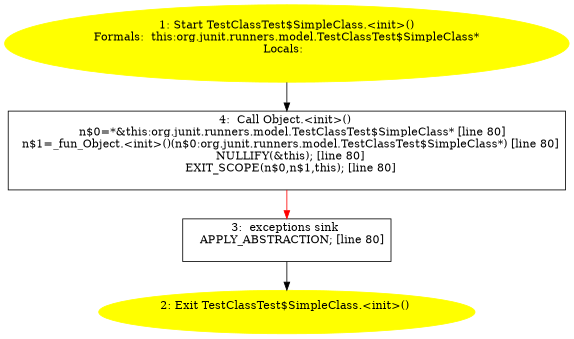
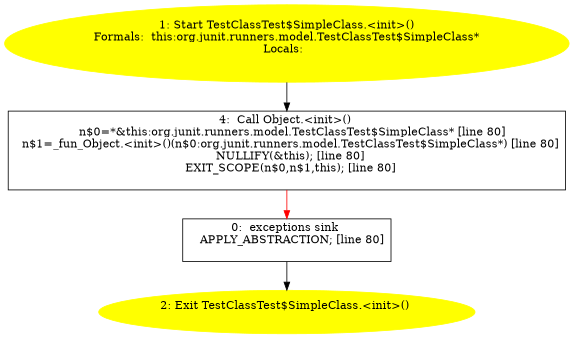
  digraph {
    n1 [color=yellow label="1: Start TestClassTest$SimpleClass.<init>()\nFormals:  this:org.junit.runners.model.TestClassTest$SimpleClass*\nLocals:  \n  " style=filled]
    n2 [label="4:  Call Object.<init>() \n   n$0=*&this:org.junit.runners.model.TestClassTest$SimpleClass* [line 80]\n  n$1=_fun_Object.<init>()(n$0:org.junit.runners.model.TestClassTest$SimpleClass*) [line 80]\n  NULLIFY(&this); [line 80]\n  EXIT_SCOPE(n$0,n$1,this); [line 80]\n " shape=box]
-   n3 [label="3:  exceptions sink \n   APPLY_ABSTRACTION; [line 80]\n " shape=box]
+   n3 [label="0:  exceptions sink \n   APPLY_ABSTRACTION; [line 80]\n " shape=box]
    n4 [color=yellow label="2: Exit TestClassTest$SimpleClass.<init>() \n  " style=filled]
    n1 -> n2
    n2 -> n3 [color=red]
    n3 -> n4
  }
